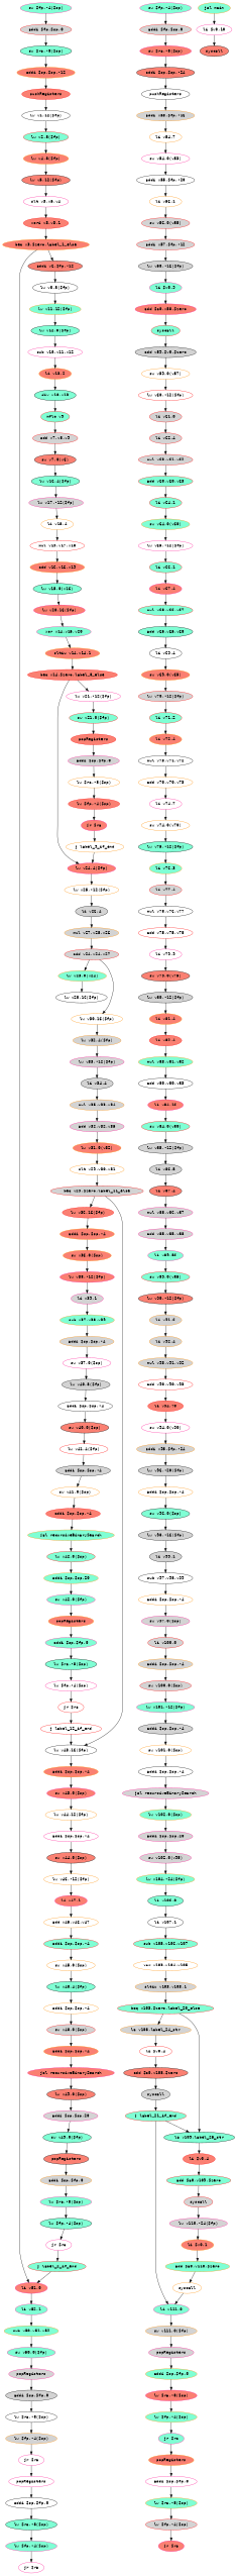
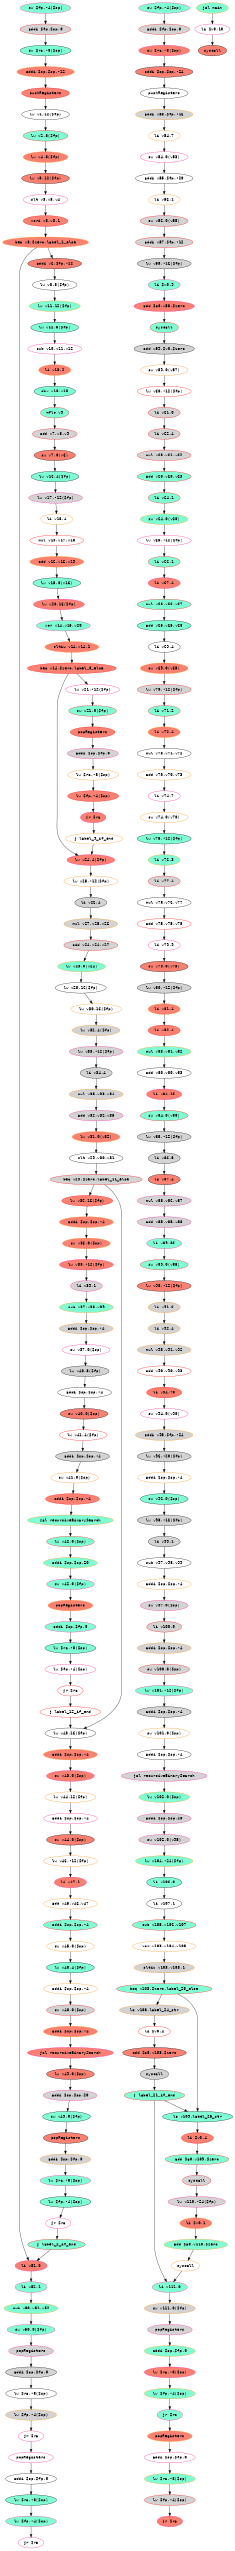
  digraph {
    fontname="DejaVu Sans Mono"
    node [color=darkorange fillcolor=white fontname="DejaVu Sans Mono" style=filled]
    edge [fontname="DejaVu Sans Mono"]
    n1 [color=deeppink fillcolor=salmon label="li v47,1"]
    n2 [label="add v45,v46,v47"]
    n3 [color=red fillcolor=aquamarine label="addi $sp,$sp,-4"]
    n4 [color=black fillcolor=lightgrey label="lw v40,8($fp)"]
    n5 [color=black label="addi $sp,$sp,-4"]
    n6 [color=black fillcolor=salmon label="sw v40,0($sp)"]
    n7 [fillcolor=salmon label="sw v36,0($sp)"]
    n8 [color=deeppink fillcolor=salmon label="lw v38,-12($fp)"]
    n9 [color=deeppink fillcolor=lightgrey label="li v39,1"]
    n10 [color=red fillcolor=salmon label="lw $fp,-4($sp)"]
    n11 [color=deeppink fillcolor=salmon label="jr $ra"]
    n12 [label="j label_9_if_end"]
    n13 [color=deeppink fillcolor=salmon label="sw v43,0($sp)"]
    n14 [label="lw v44,12($fp)"]
    n15 [color=deeppink label="addi $sp,$sp,-4"]
    n16 [color=deeppink fillcolor=aquamarine label="addi $sp,$fp,0"]
    n17 [color=black fillcolor=aquamarine label="lw $ra,-8($sp)"]
    n18 [color=deeppink label="lw $fp,-4($sp)"]
    n19 [color=black label="addi v55,$fp,-20"]
    n20 [label="li v56,1"]
    n21 [color=red fillcolor=lightgrey label="sw v56,0(v55)"]
    n22 [label="addi $sp,$sp,-4"]
    n23 [color=black fillcolor=aquamarine label="sw v96,0($sp)"]
    n24 [color=black fillcolor=lightgrey label="lw v98,-16($fp)"]
    n25 [label="add v70,v70,v73"]
    n26 [color=deeppink label="li v74,7"]
    n27 [label="sw v74,0(v70)"]
    n28 [color=deeppink fillcolor=salmon label="jr $ra"]
    n29 [color=deeppink fillcolor=lightgrey label="addi $sp,$sp,20"]
    n30 [color=deeppink fillcolor=lightgrey label="sw v102,0(v95)"]
    n31 [fillcolor=aquamarine label="lw v104,-24($fp)"]
    n32 [fillcolor=aquamarine label="mul v83,v81,v82"]
    n33 [color=black label="add v80,v80,v83"]
    n34 [color=deeppink fillcolor=salmon label="li v84,16"]
    n35 [color=black label="sub v97,v98,v99"]
    n36 [label="addi $sp,$sp,-4"]
    n37 [color=deeppink fillcolor=lightgrey label="sw v97,0($sp)"]
    n38 [color=black fillcolor=aquamarine label="sw v49,0($fp)"]
    n39 [color=black fillcolor=salmon label=popRegisters]
    n40 [fillcolor=lightgrey label="addi $sp,$fp,0"]
    n41 [color=deeppink fillcolor=salmon label="lw v20,16($fp)"]
    n42 [color=deeppink fillcolor=aquamarine label="xor v14,v15,v20"]
    n43 [fillcolor=salmon label="sltiu v14,v14,1"]
    n44 [fillcolor=aquamarine label="addi $sp,$fp,0"]
    n45 [color=deeppink fillcolor=salmon label="lw $ra,-8($sp)"]
    n46 [fillcolor=aquamarine label="lw $fp,-4($sp)"]
    n47 [color=deeppink label="jr $ra"]
    n48 [color=deeppink label=popRegisters]
    n49 [color=black label="addi $sp,$fp,0"]
    n50 [color=deeppink label="lw v65,-12($fp)"]
    n51 [color=red fillcolor=aquamarine label="li v66,1"]
    n52 [color=deeppink fillcolor=salmon label="li v67,4"]
    n53 [color=deeppink fillcolor=aquamarine label="jr $ra"]
    n54 [fillcolor=salmon label=popRegisters]
    n55 [fillcolor=aquamarine label="lw v102,0($sp)"]
    n56 [color=red fillcolor=salmon label="beq v14,$zero,label_8_else"]
    n57 [color=deeppink fillcolor=salmon label="lw v24,4($fp)"]
    n58 [color=deeppink label="lw v21,-12($fp)"]
    n59 [label="lw v25,-12($fp)"]
    n60 [color=red fillcolor=aquamarine label="sw v21,0($fp)"]
    n61 [color=red label="jr $ra"]
    n62 [color=red label="j label_12_if_end"]
    n63 [color=red fillcolor=lightgrey label="lw $fp,-4($sp)"]
    n64 [color=black fillcolor=aquamarine label="lw v75,-12($fp)"]
    n65 [fillcolor=aquamarine label="li v76,3"]
    n66 [color=black label=pushRegisters]
    n67 [fillcolor=lightgrey label="addi v53,$fp,-16"]
    n68 [label="li v54,7"]
    n69 [color=black fillcolor=aquamarine label="lw $ra,-8($sp)"]
    n70 [color=deeppink fillcolor=aquamarine label="lw $fp,-4($sp)"]
    n71 [color=red label="add v90,v90,v93"]
    n72 [color=red fillcolor=salmon label="li v94,70"]
    n73 [color=deeppink label="sw v94,0(v90)"]
    n74 [color=deeppink label="addi $sp,$fp,0"]
    n75 [fillcolor=aquamarine label="lw $ra,-8($sp)"]
    n76 [color=black fillcolor=lightgrey label="addi $sp,$sp,-4"]
    n77 [label="sw v41,0($sp)"]
    n78 [color=red fillcolor=salmon label="addi $sp,$sp,-4"]
    n79 [color=red fillcolor=aquamarine label="beq v103,$zero,label_20_else"]
    n80 [fillcolor=lightgrey label="la v108,label_24_str"]
    n81 [color=black fillcolor=aquamarine label="la v109,label_25_str"]
    n82 [color=red label="li $v0,4"]
    n83 [color=red fillcolor=salmon label="li $v0,4"]
    n84 [color=black fillcolor=salmon label="add $a0,v108,$zero"]
    n85 [color=black fillcolor=lightgrey label=syscall]
    n86 [color=red fillcolor=aquamarine label="j label_21_if_end"]
    n87 [color=black fillcolor=aquamarine label="lw $fp,-4($sp)"]
    n88 [color=deeppink label="jr $ra"]
    n89 [color=red fillcolor=aquamarine label="j label_2_if_end"]
    n90 [color=red fillcolor=aquamarine label="mul v68,v66,v67"]
    n91 [color=black fillcolor=aquamarine label="add v65,v65,v68"]
    n92 [color=black label="li v69,4"]
    n93 [color=red fillcolor=lightgrey label="li v62,4"]
    n94 [color=red fillcolor=lightgrey label="mul v63,v61,v62"]
    n95 [color=red fillcolor=aquamarine label="add v60,v60,v63"]
    n96 [color=black fillcolor=salmon label="sw v79,0(v75)"]
    n97 [color=black fillcolor=lightgrey label="lw v80,-12($fp)"]
    n98 [fillcolor=salmon label="li v81,4"]
    n99 [color=black fillcolor=lightgrey label="li v86,5"]
    n100 [color=black fillcolor=salmon label="li v87,4"]
    n101 [color=deeppink fillcolor=lightgrey label="mul v88,v86,v87"]
    n102 [fillcolor=salmon label="lw v31,0(v32)"]
-   n103 [label="slt v29,v30,v31"]
+   n103 [color=black label="slt v29,v30,v31"]
    n104 [color=red fillcolor=lightgrey label="beq v29,$zero,label_11_else"]
    n105 [fillcolor=lightgrey label="lw $fp,-4($sp)"]
    n106 [color=black fillcolor=aquamarine label="sw $ra,-8($sp)"]
    n107 [fillcolor=salmon label="addi $sp,$sp,-12"]
    n108 [color=red fillcolor=salmon label=pushRegisters]
    n109 [fillcolor=aquamarine label="jal recursiveBinarySearch"]
    n110 [color=red fillcolor=aquamarine label="lw v42,0($sp)"]
    n111 [color=red fillcolor=lightgrey label="add v7,v8,v9"]
    n112 [color=black fillcolor=salmon label="sw v7,0(v6)"]
    n113 [color=black fillcolor=aquamarine label="lw v16,4($fp)"]
    n114 [color=deeppink fillcolor=lightgrey label="add v85,v85,v88"]
    n115 [color=deeppink fillcolor=aquamarine label="li v89,56"]
    n116 [color=red fillcolor=aquamarine label="sw v89,0(v85)"]
    n117 [fillcolor=aquamarine label="jal main"]
    n118 [color=deeppink label="li $v0,10"]
    n119 [color=black fillcolor=salmon label=syscall]
    n120 [fillcolor=salmon label="sw v69,0(v65)"]
    n121 [color=red fillcolor=salmon label="lw v36,16($fp)"]
    n122 [fillcolor=salmon label="addi $sp,$sp,-4"]
    n123 [color=deeppink fillcolor=aquamarine label="lw $ra,-8($sp)"]
    n124 [color=black fillcolor=lightgrey label="lw v58,-16($fp)"]
    n125 [color=deeppink fillcolor=aquamarine label="li $v0,9"]
    n126 [color=deeppink fillcolor=salmon label="add $a0,v58,$zero"]
    n127 [color=black fillcolor=lightgrey label="li v99,1"]
    n128 [fillcolor=lightgrey label="addi v95,$fp,-24"]
    n129 [color=black fillcolor=lightgrey label="lw v96,-20($fp)"]
    n130 [color=black fillcolor=aquamarine label="div v10,v13"]
    n131 [color=red fillcolor=aquamarine label="mflo v9"]
    n132 [color=red fillcolor=lightgrey label="li v61,0"]
    n133 [color=deeppink label="sw v37,0($sp)"]
    n134 [color=deeppink fillcolor=aquamarine label="sw $fp,-4($sp)"]
    n135 [color=red fillcolor=lightgrey label="addi $fp,$sp,0"]
    n136 [color=red fillcolor=aquamarine label="sw v84,0(v80)"]
    n137 [color=deeppink fillcolor=aquamarine label="li v111,0"]
    n138 [fillcolor=lightgrey label="sw v111,0($fp)"]
    n139 [color=black fillcolor=salmon label="sw v44,0($sp)"]
    n140 [label="lw v46,-12($fp)"]
    n141 [color=deeppink fillcolor=salmon label="sw $ra,-8($sp)"]
    n142 [color=black fillcolor=salmon label="addi $sp,$sp,-24"]
    n143 [fillcolor=aquamarine label="lw v23,0(v24)"]
    n144 [color=black label="lw v28,16($fp)"]
    n145 [label="lw v30,16($fp)"]
    n146 [color=red fillcolor=lightgrey label="li v77,4"]
    n147 [color=black label="mul v78,v76,v77"]
    n148 [color=red fillcolor=lightgrey label="li v100,0"]
    n149 [fillcolor=lightgrey label="addi $sp,$sp,-4"]
    n150 [fillcolor=aquamarine label="sw v64,0(v60)"]
    n151 [color=red fillcolor=aquamarine label="li v64,1"]
    n152 [color=black fillcolor=aquamarine label="li v106,0"]
    n153 [color=black label="li v107,1"]
    n154 [fillcolor=salmon label=popRegisters]
    n155 [color=black label="mul v73,v71,v72"]
    n156 [color=deeppink fillcolor=salmon label="li v51,0"]
    n157 [color=deeppink fillcolor=aquamarine label="li v52,1"]
    n158 [color=black label="lw v1,12($fp)"]
    n159 [color=black label="lw v43,16($fp)"]
    n160 [color=red fillcolor=aquamarine label="lw v2,8($fp)"]
    n161 [fillcolor=salmon label="lw v4,8($fp)"]
    n162 [color=red fillcolor=aquamarine label="li v71,2"]
    n163 [fillcolor=salmon label="li v72,4"]
    n164 [color=deeppink fillcolor=lightgrey label="jal recursiveBinarySearch"]
    n165 [color=red fillcolor=lightgrey label="addi v57,$fp,-12"]
    n166 [color=deeppink fillcolor=lightgrey label="addi $sp,$sp,20"]
    n167 [color=black fillcolor=lightgrey label="li v26,4"]
    n168 [fillcolor=lightgrey label="mul v27,v25,v26"]
    n169 [color=red fillcolor=lightgrey label="add v24,v24,v27"]
    n170 [fillcolor=aquamarine label="sub v37,v38,v39"]
    n171 [fillcolor=lightgrey label="addi $sp,$sp,-4"]
    n172 [fillcolor=salmon label="addi $sp,$sp,-4"]
    n173 [color=black fillcolor=lightgrey label="addi $sp,$sp,-4"]
    n174 [label="sw v101,0($sp)"]
    n175 [color=black label="addi $sp,$sp,-4"]
    n176 [color=red fillcolor=salmon label="li v82,4"]
    n177 [color=red fillcolor=lightgrey label="lw v70,-12($fp)"]
    n178 [color=red fillcolor=aquamarine label=syscall]
    n179 [fillcolor=lightgrey label="mul v93,v91,v92"]
    n180 [label="xor v103,v104,v105"]
    n181 [fillcolor=lightgrey label="sltiu v103,v103,1"]
    n182 [fillcolor=salmon label="add v16,v16,v19"]
    n183 [color=black fillcolor=aquamarine label="lw v15,0(v16)"]
    n184 [fillcolor=lightgrey label="lw v32,4($fp)"]
    n185 [color=deeppink fillcolor=lightgrey label="lw v33,-12($fp)"]
    n186 [color=deeppink label="jr $ra"]
    n187 [color=deeppink label="sw v54,0(v53)"]
    n188 [label="lw $ra,-8($sp)"]
    n189 [fillcolor=salmon label="beq v3,$zero,label_1_else"]
    n190 [color=black fillcolor=salmon label="addi v6,$fp,-12"]
    n191 [color=black label="lw v8,8($fp)"]
    n192 [label="li v18,4"]
    n193 [color=red label="mul v19,v17,v18"]
    n194 [color=red fillcolor=aquamarine label="sub v105,v106,v107"]
    n195 [fillcolor=aquamarine label="lw v11,12($fp)"]
    n196 [color=black fillcolor=aquamarine label="lw v12,8($fp)"]
    n197 [color=black fillcolor=salmon label="lw v5,12($fp)"]
    n198 [fillcolor=salmon label="addi $sp,$sp,-4"]
    n199 [color=deeppink fillcolor=salmon label="jal recursiveBinarySearch"]
    n200 [color=black fillcolor=salmon label="lw v49,0($sp)"]
    n201 [color=red fillcolor=salmon label=popRegisters]
    n202 [color=deeppink fillcolor=lightgrey label="addi $sp,$fp,0"]
    n203 [color=deeppink label="slt v3,v5,v4"]
    n204 [color=red fillcolor=salmon label="xori v3,v3,1"]
    n205 [color=deeppink fillcolor=lightgrey label=popRegisters]
    n206 [color=black fillcolor=lightgrey label="lw v85,-12($fp)"]
    n207 [fillcolor=aquamarine label="sub v50,v51,v52"]
    n208 [color=deeppink fillcolor=aquamarine label="sw v50,0($fp)"]
    n209 [color=black fillcolor=aquamarine label="lw v48,4($fp)"]
    n210 [label="addi $sp,$sp,-4"]
    n211 [color=red fillcolor=lightgrey label="sw v48,0($sp)"]
    n212 [color=black fillcolor=lightgrey label="li v34,4"]
    n213 [fillcolor=lightgrey label="mul v35,v33,v34"]
    n214 [fillcolor=salmon label="li $v0,1"]
    n215 [fillcolor=aquamarine label="add $a0,v110,$zero"]
    n216 [label=syscall]
    n217 [color=deeppink fillcolor=aquamarine label="sw $fp,-4($sp)"]
    n218 [color=red fillcolor=lightgrey label="addi $fp,$sp,0"]
    n219 [color=red label="lw v41,4($fp)"]
    n220 [fillcolor=aquamarine label="addi $sp,$sp,20"]
    n221 [fillcolor=lightgrey label="li v91,6"]
    n222 [fillcolor=lightgrey label="li v92,4"]
    n223 [color=deeppink fillcolor=aquamarine label="sw v42,0($fp)"]
    n224 [color=deeppink fillcolor=aquamarine label="lw v101,-12($fp)"]
    n225 [color=red fillcolor=aquamarine label="add $a0,v109,$zero"]
    n226 [color=red fillcolor=lightgrey label=syscall]
    n227 [color=deeppink fillcolor=lightgrey label="lw v110,-24($fp)"]
    n228 [color=deeppink fillcolor=lightgrey label=popRegisters]
    n229 [color=black fillcolor=lightgrey label="addi $sp,$fp,0"]
    n230 [color=red fillcolor=lightgrey label="sw v100,0($sp)"]
    n231 [label="sw v45,0($sp)"]
    n232 [color=deeppink fillcolor=lightgrey label="lw v17,-12($fp)"]
    n233 [color=red label="add v75,v75,v78"]
    n234 [color=deeppink fillcolor=lightgrey label="add v32,v32,v35"]
    n235 [color=black label="lw $ra,-8($sp)"]
    n236 [fillcolor=salmon label="li v13,2"]
    n237 [color=black fillcolor=lightgrey label="add v59,$v0,$zero"]
    n238 [color=black fillcolor=salmon label="lw v90,-12($fp)"]
    n239 [color=deeppink label="sub v10,v11,v12"]
    n240 [color=deeppink label="li v79,9"]
    n241 [label="sw v59,0(v57)"]
    n242 [color=red label="lw v60,-12($fp)"]
    n1 -> n2
    n2 -> n3
    n3 -> n231
    n4 -> n5
    n5 -> n6
    n6 -> n219
    n7 -> n8
    n8 -> n9
    n9 -> n170
    n10 -> n11
    n11 -> n12
    n12 -> n57
    n13 -> n14
    n14 -> n15
    n15 -> n139
    n16 -> n17
    n17 -> n18
    n18 -> n61
    n19 -> n20
    n20 -> n21
    n21 -> n165
    n22 -> n23
    n23 -> n24
    n24 -> n127
    n25 -> n26
    n26 -> n27
    n27 -> n64
    n29 -> n30
    n30 -> n31
    n31 -> n152
    n32 -> n33
    n33 -> n34
    n34 -> n136
    n35 -> n36
    n36 -> n37
    n37 -> n148
    n38 -> n39
    n39 -> n40
    n40 -> n123
    n41 -> n42
    n42 -> n43
    n43 -> n56
    n44 -> n45
    n45 -> n46
    n46 -> n53
    n47 -> n48
    n48 -> n49
    n49 -> n69
    n50 -> n51
    n51 -> n52
    n52 -> n90
    n53 -> n54
    n54 -> n74
    n55 -> n29
    n56 -> n57
    n56 -> n58
    n57 -> n59
    n58 -> n60
    n59 -> n167
    n60 -> n201
    n61 -> n62
    n62 -> n159
    n63 -> n28
    n64 -> n65
    n65 -> n146
    n66 -> n67
    n67 -> n68
    n68 -> n187
    n69 -> n70
    n70 -> n186
    n71 -> n72
    n72 -> n73
    n73 -> n128
    n74 -> n75
    n75 -> n63
    n76 -> n77
    n77 -> n78
    n78 -> n109
    n79 -> n80
    n79 -> n81
    n80 -> n82
    n81 -> n83
    n82 -> n84
    n83 -> n225
    n84 -> n85
    n85 -> n86
    n86 -> n81
    n86 -> n137
    n87 -> n88
    n88 -> n89
    n89 -> n156
    n90 -> n91
    n91 -> n92
    n92 -> n120
    n93 -> n94
    n94 -> n95
    n95 -> n151
    n96 -> n97
    n97 -> n98
    n98 -> n176
    n99 -> n100
    n100 -> n101
    n101 -> n114
    n102 -> n103
    n103 -> n104
    n104 -> n121
    n104 -> n159
    n105 -> n47
    n106 -> n107
    n107 -> n108
    n108 -> n158
    n109 -> n110
    n110 -> n220
    n111 -> n112
    n112 -> n113
    n113 -> n232
    n114 -> n115
    n115 -> n116
    n116 -> n238
    n117 -> n118
    n118 -> n119
    n120 -> n177
    n121 -> n122
    n122 -> n7
    n123 -> n87
    n124 -> n125
    n125 -> n126
    n126 -> n178
    n127 -> n35
    n128 -> n129
    n129 -> n22
    n130 -> n131
    n131 -> n111
    n132 -> n93
    n133 -> n4
    n134 -> n135
    n135 -> n106
    n136 -> n206
    n137 -> n138
    n138 -> n205
    n139 -> n140
    n140 -> n1
    n141 -> n142
    n142 -> n66
    n143 -> n144
-   n169 -> n145
+   n144 -> n145
    n145 -> n184
    n146 -> n147
    n147 -> n233
    n148 -> n149
    n149 -> n230
    n150 -> n50
    n151 -> n150
    n152 -> n153
    n153 -> n194
    n154 -> n16
    n155 -> n25
    n156 -> n157
    n157 -> n207
    n158 -> n160
    n159 -> n172
    n160 -> n161
    n161 -> n197
    n162 -> n163
    n163 -> n155
    n164 -> n55
    n165 -> n124
    n166 -> n38
    n167 -> n168
    n168 -> n169
    n169 -> n143
    n170 -> n171
    n171 -> n133
    n172 -> n13
    n173 -> n174
    n174 -> n175
    n175 -> n164
    n176 -> n32
    n177 -> n162
    n178 -> n237
    n179 -> n71
    n180 -> n181
    n181 -> n79
    n182 -> n183
    n183 -> n41
    n184 -> n185
    n185 -> n212
    n187 -> n19
    n188 -> n10
    n189 -> n156
    n189 -> n190
    n190 -> n191
    n191 -> n195
    n192 -> n193
    n193 -> n182
    n194 -> n180
    n195 -> n196
    n196 -> n239
    n197 -> n203
    n198 -> n199
    n199 -> n200
    n200 -> n166
    n201 -> n202
    n202 -> n188
    n203 -> n204
    n204 -> n189
    n205 -> n44
    n206 -> n99
    n207 -> n208
    n208 -> n228
    n209 -> n210
    n210 -> n211
    n211 -> n198
    n212 -> n213
    n213 -> n234
    n214 -> n215
    n215 -> n216
    n216 -> n137
    n217 -> n218
    n218 -> n141
    n219 -> n76
    n220 -> n223
    n221 -> n222
    n222 -> n179
    n223 -> n154
    n224 -> n173
    n225 -> n226
    n226 -> n227
    n227 -> n214
    n228 -> n229
    n229 -> n235
    n230 -> n224
    n231 -> n209
    n232 -> n192
    n233 -> n240
    n234 -> n102
    n235 -> n105
    n236 -> n130
    n237 -> n241
    n238 -> n221
    n239 -> n236
    n240 -> n96
    n241 -> n242
    n242 -> n132
  }
